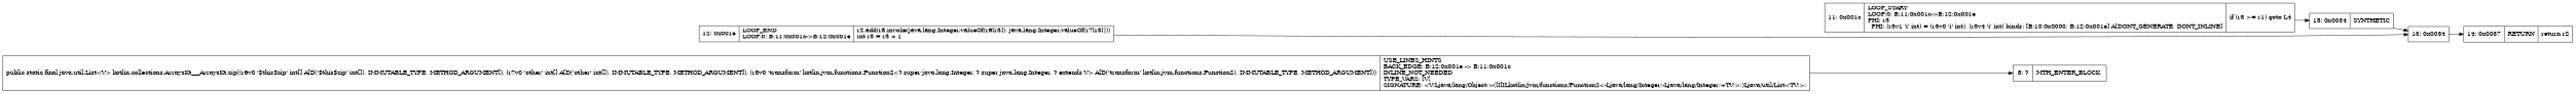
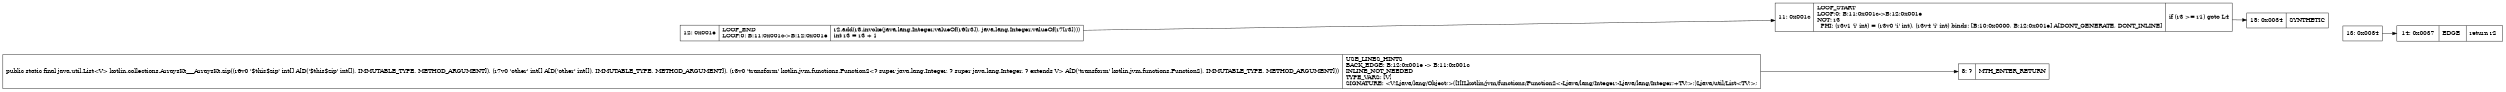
  digraph {
    rankdir=LR
    node [shape=record]
-   n1 [label="{8\:\ ?|MTH_ENTER_BLOCK\l}"]
-   n2 [label="{11\:\ 0x001c|LOOP_START\lLOOP:0: B:11:0x001c\-\>B:12:0x001e\lPHI: r3 \l  PHI: (r3v1 'i' int) = (r3v0 'i' int), (r3v4 'i' int) binds: [B:10:0x0000, B:12:0x001e] A[DONT_GENERATE, DONT_INLINE]\l|if (r3 \>= r1) goto L4\l}"]
+   n1 [label="{8\:\ ?|MTH_ENTER_RETURN\l}"]
+   n2 [label="{11\:\ 0x001c|LOOP_START\lLOOP:0: B:11:0x001c\-\>B:12:0x001e\lNOT: r3 \l  PHI: (r3v1 'i' int) = (r3v0 'i' int), (r3v4 'i' int) binds: [B:10:0x0000, B:12:0x001e] A[DONT_GENERATE, DONT_INLINE]\l|if (r3 \>= r1) goto L4\l}"]
    n3 [label="{15\:\ 0x0034|SYNTHETIC\l}"]
    n4 [label="{12\:\ 0x001e|LOOP_END\lLOOP:0: B:11:0x001c\-\>B:12:0x001e\l|r2.add(r8.invoke(java.lang.Integer.valueOf(r6[r3]), java.lang.Integer.valueOf(r7[r3])))\lint r3 = r3 + 1\l}"]
    n5 [label="{13\:\ 0x0034}"]
-   n6 [label="{14\:\ 0x0037|RETURN\l|return r2\l}"]
+   n6 [label="{14\:\ 0x0037|EDGE\l|return r2\l}"]
    n7 [label="{public static final java.util.List\<V\> kotlin.collections.ArraysKt___ArraysKt.zip((r6v0 '$this$zip' int[] A[D('$this$zip' int[]), IMMUTABLE_TYPE, METHOD_ARGUMENT]), (r7v0 'other' int[] A[D('other' int[]), IMMUTABLE_TYPE, METHOD_ARGUMENT]), (r8v0 'transform' kotlin.jvm.functions.Function2\<? super java.lang.Integer, ? super java.lang.Integer, ? extends V\> A[D('transform' kotlin.jvm.functions.Function2), IMMUTABLE_TYPE, METHOD_ARGUMENT]))  | USE_LINES_HINTS\lBACK_EDGE: B:12:0x001e \-\> B:11:0x001c\lINLINE_NOT_NEEDED\lTYPE_VARS: [V]\lSIGNATURE: \<V:Ljava\/lang\/Object;\>([I[ILkotlin\/jvm\/functions\/Function2\<\-Ljava\/lang\/Integer;\-Ljava\/lang\/Integer;+TV;\>;)Ljava\/util\/List\<TV;\>;\l}"]
    n2 -> n3
-   n3 -> n5
-   n4 -> n5
+   n4 -> n2
    n5 -> n6
    n7 -> n1
  }
